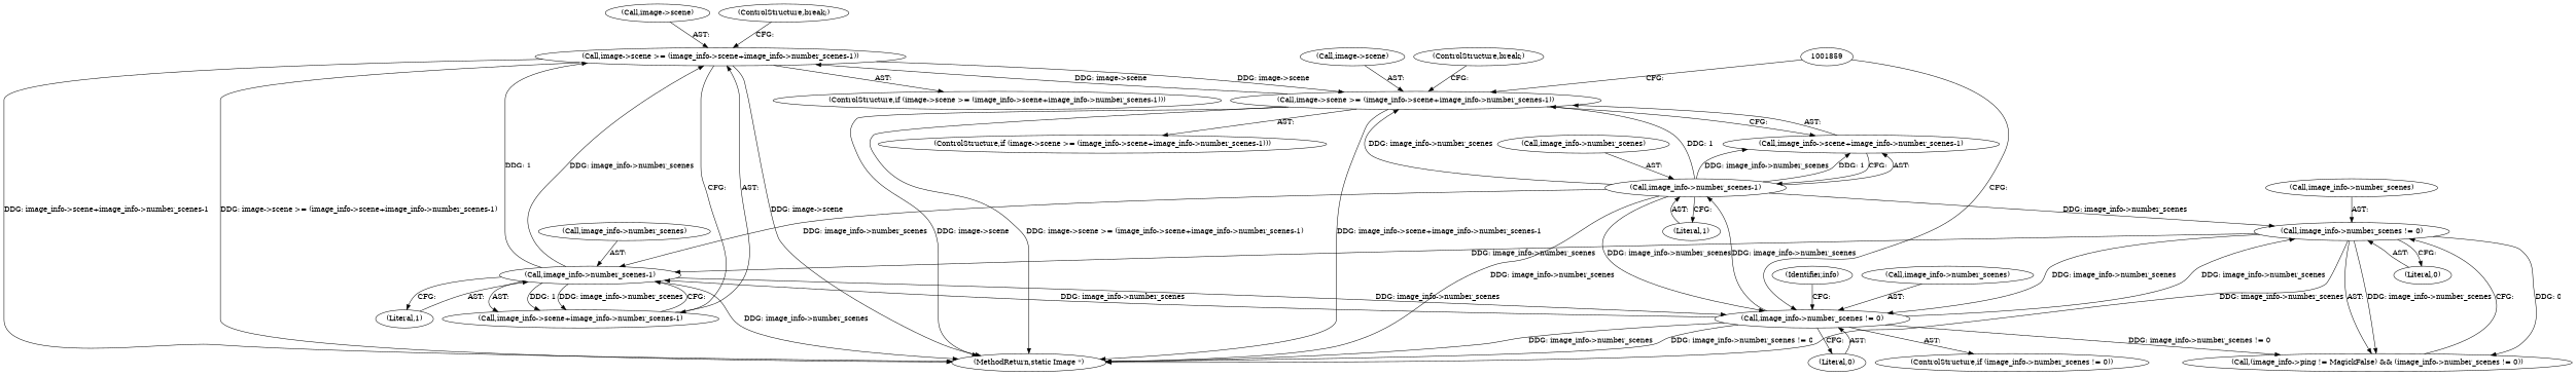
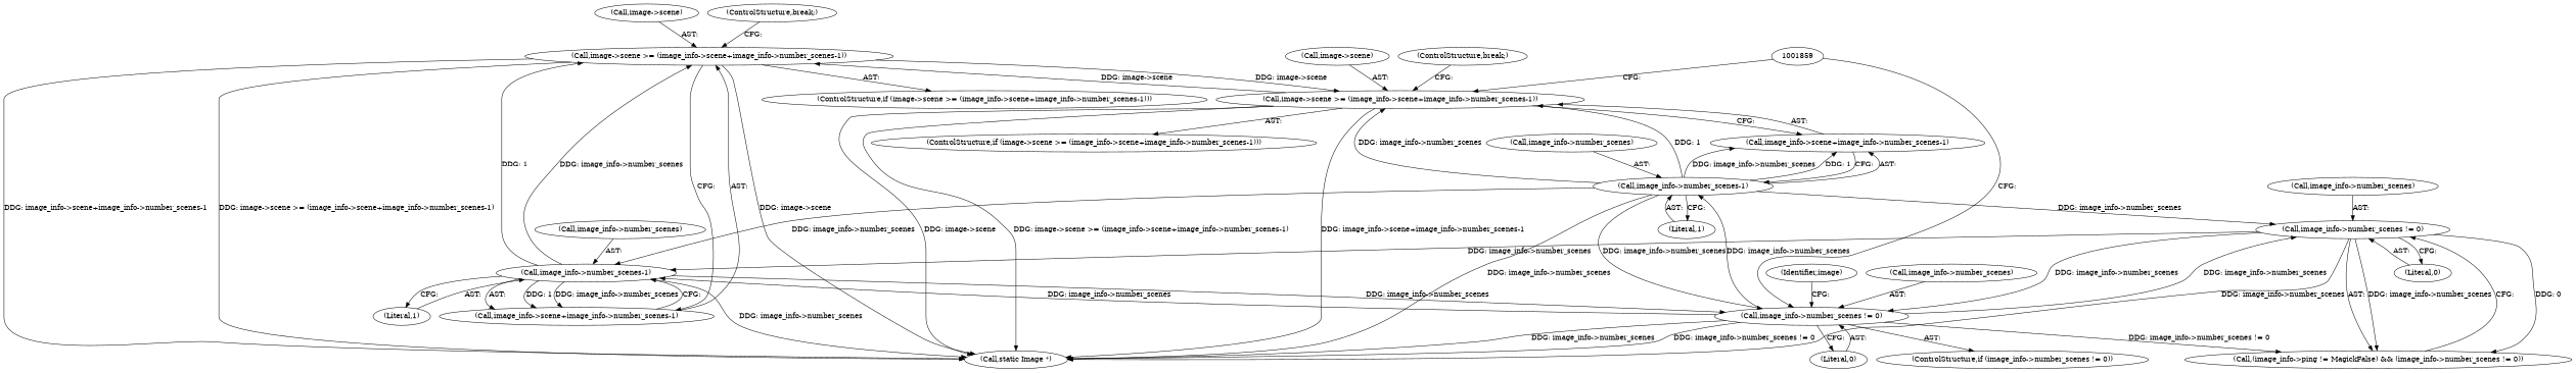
  digraph {
    n1 [label="(Call,image->scene >= (image_info->scene+image_info->number_scenes-1))"]
    n2 [label="(Call,image->scene >= (image_info->scene+image_info->number_scenes-1))"]
    n3 [label="(Call,image_info->scene+image_info->number_scenes-1)"]
-   n4 [label="(MethodReturn,static Image *)"]
+   n4 [label="(Call,static Image *)"]
    n5 [label="(ControlStructure,if (image->scene >= (image_info->scene+image_info->number_scenes-1)))"]
    n6 [label="(ControlStructure,if (image->scene >= (image_info->scene+image_info->number_scenes-1)))"]
    n7 [label="(Call,image_info->scene+image_info->number_scenes-1)"]
    n8 [label="(Call,image_info->number_scenes-1)"]
    n9 [label="(Call,image_info->number_scenes-1)"]
    n10 [label="(Call,image_info->number_scenes != 0)"]
    n11 [label="(Literal,1)"]
    n12 [label="(Call,image_info->number_scenes != 0)"]
    n13 [label="(Call,(image_info->ping != MagickFalse) && (image_info->number_scenes != 0))"]
    n14 [label="(ControlStructure,if (image_info->number_scenes != 0))"]
    n15 [label="(Literal,0)"]
    n16 [label="(Literal,0)"]
    n17 [label="(Literal,1)"]
    n18 [label="(Call,image_info->number_scenes)"]
-   n19 [label="(Identifier,info)"]
+   n19 [label="(Identifier,image)"]
    n20 [label="(Call,image->scene)"]
    n21 [label="(Call,image_info->number_scenes)"]
    n22 [label="(Call,image_info->number_scenes)"]
    n23 [label="(Call,image->scene)"]
    n24 [label="(ControlStructure,break;)"]
    n25 [label="(ControlStructure,break;)"]
    n26 [label="(Call,image_info->number_scenes)"]
    1001859
    n1 -> n2 [label="DDG: image->scene"]
    n1 -> n3 [label="CFG: "]
    n1 -> n4 [label="DDG: image_info->scene+image_info->number_scenes-1"]
    n1 -> n4 [label="DDG: image->scene >= (image_info->scene+image_info->number_scenes-1)"]
    n1 -> n4 [label="DDG: image->scene"]
    n1 -> n5 [label="AST: "]
    n2 -> n1 [label="DDG: image->scene"]
    n2 -> n4 [label="DDG: image_info->scene+image_info->number_scenes-1"]
    n2 -> n4 [label="DDG: image->scene"]
    n2 -> n4 [label="DDG: image->scene >= (image_info->scene+image_info->number_scenes-1)"]
    n2 -> n6 [label="AST: "]
    n2 -> n7 [label="CFG: "]
    n3 -> n1 [label="AST: "]
    n3 -> n8 [label="CFG: "]
    n7 -> n2 [label="AST: "]
    n7 -> n9 [label="CFG: "]
    n8 -> n1 [label="DDG: image_info->number_scenes"]
    n8 -> n1 [label="DDG: 1"]
    n8 -> n3 [label="AST: "]
    n8 -> n3 [label="DDG: image_info->number_scenes"]
    n8 -> n3 [label="DDG: 1"]
    n8 -> n4 [label="DDG: image_info->number_scenes"]
    n8 -> n10 [label="DDG: image_info->number_scenes"]
    n8 -> n11 [label="CFG: "]
    n9 -> n2 [label="DDG: image_info->number_scenes"]
    n9 -> n2 [label="DDG: 1"]
    n9 -> n4 [label="DDG: image_info->number_scenes"]
    n9 -> n7 [label="AST: "]
    n9 -> n7 [label="DDG: image_info->number_scenes"]
    n9 -> n7 [label="DDG: 1"]
    n9 -> n8 [label="DDG: image_info->number_scenes"]
    n9 -> n10 [label="DDG: image_info->number_scenes"]
    n9 -> n12 [label="DDG: image_info->number_scenes"]
    n9 -> n17 [label="CFG: "]
    n10 -> n4 [label="DDG: image_info->number_scenes"]
    n10 -> n4 [label="DDG: image_info->number_scenes != 0"]
    n10 -> n8 [label="DDG: image_info->number_scenes"]
    n10 -> n9 [label="DDG: image_info->number_scenes"]
    n10 -> n12 [label="DDG: image_info->number_scenes"]
    n10 -> n13 [label="DDG: image_info->number_scenes != 0"]
    n10 -> n14 [label="AST: "]
    n10 -> n15 [label="CFG: "]
    n11 -> n8 [label="AST: "]
    n12 -> n4 [label="DDG: image_info->number_scenes"]
    n12 -> n8 [label="DDG: image_info->number_scenes"]
    n12 -> n10 [label="DDG: image_info->number_scenes"]
    n12 -> n13 [label="AST: "]
    n12 -> n13 [label="DDG: image_info->number_scenes"]
    n12 -> n13 [label="DDG: 0"]
    n12 -> n16 [label="CFG: "]
    n13 -> n12 [label="CFG: "]
    n15 -> n10 [label="AST: "]
    n16 -> n12 [label="AST: "]
    n17 -> n9 [label="AST: "]
    n18 -> n12 [label="AST: "]
    n19 -> n10 [label="CFG: "]
    n20 -> n1 [label="AST: "]
    n21 -> n10 [label="AST: "]
    n22 -> n8 [label="AST: "]
    n23 -> n2 [label="AST: "]
    n24 -> n1 [label="CFG: "]
    n25 -> n2 [label="CFG: "]
    n26 -> n9 [label="AST: "]
    1001859 -> n2 [label="CFG: "]
    1001859 -> n10 [label="CFG: "]
  }
